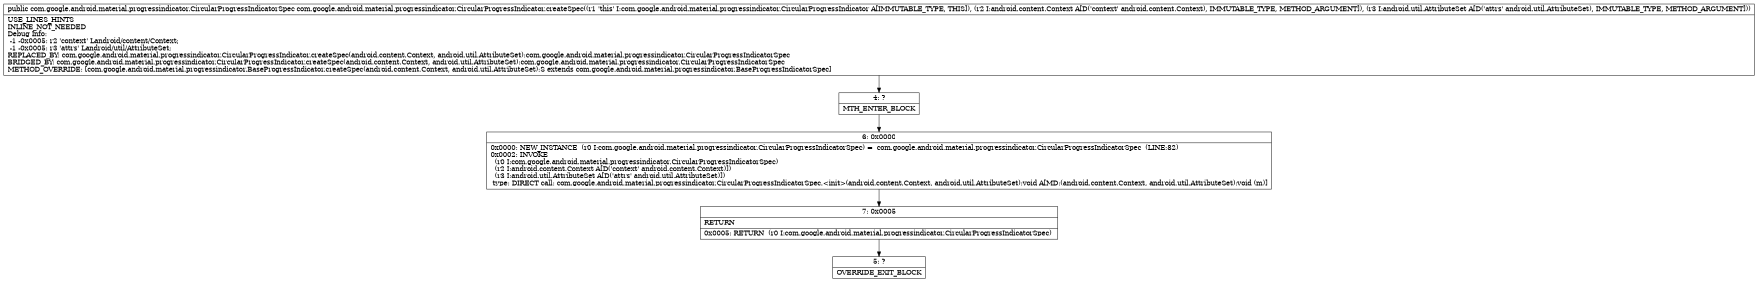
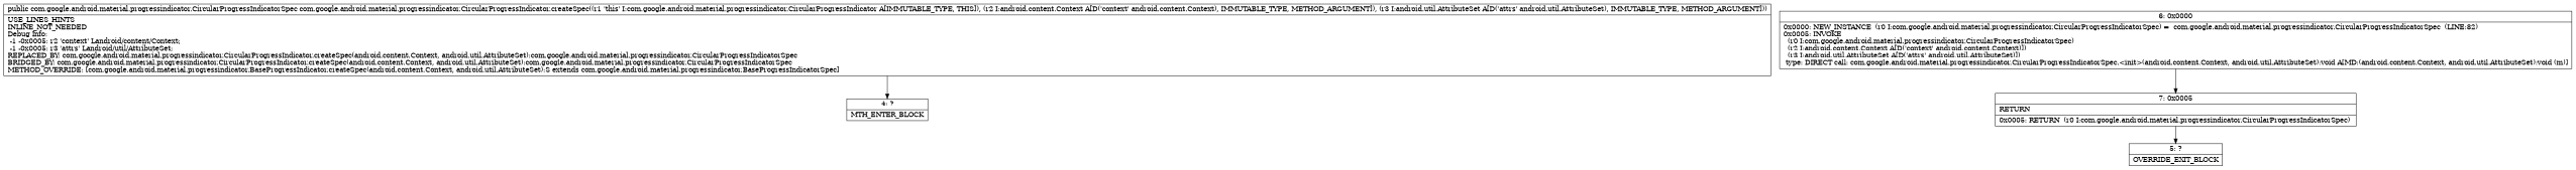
  digraph {
    node [shape=record]
    n1 [label="{4\:\ ?|MTH_ENTER_BLOCK\l}"]
-   n2 [label="{6\:\ 0x0000|0x0000: NEW_INSTANCE  (r0 I:com.google.android.material.progressindicator.CircularProgressIndicatorSpec) =  com.google.android.material.progressindicator.CircularProgressIndicatorSpec  (LINE:82)\l0x0002: INVOKE  \l  (r0 I:com.google.android.material.progressindicator.CircularProgressIndicatorSpec)\l  (r2 I:android.content.Context A[D('context' android.content.Context)])\l  (r3 I:android.util.AttributeSet A[D('attrs' android.util.AttributeSet)])\l type: DIRECT call: com.google.android.material.progressindicator.CircularProgressIndicatorSpec.\<init\>(android.content.Context, android.util.AttributeSet):void A[MD:(android.content.Context, android.util.AttributeSet):void (m)]\l}"]
+   n2 [label="{6\:\ 0x0000|0x0000: NEW_INSTANCE  (r0 I:com.google.android.material.progressindicator.CircularProgressIndicatorSpec) =  com.google.android.material.progressindicator.CircularProgressIndicatorSpec  (LINE:82)\l0x0005: INVOKE  \l  (r0 I:com.google.android.material.progressindicator.CircularProgressIndicatorSpec)\l  (r2 I:android.content.Context A[D('context' android.content.Context)])\l  (r3 I:android.util.AttributeSet A[D('attrs' android.util.AttributeSet)])\l type: DIRECT call: com.google.android.material.progressindicator.CircularProgressIndicatorSpec.\<init\>(android.content.Context, android.util.AttributeSet):void A[MD:(android.content.Context, android.util.AttributeSet):void (m)]\l}"]
    n3 [label="{7\:\ 0x0005|RETURN\l|0x0005: RETURN  (r0 I:com.google.android.material.progressindicator.CircularProgressIndicatorSpec) \l}"]
    n4 [label="{5\:\ ?|OVERRIDE_EXIT_BLOCK\l}"]
    n5 [label="{public com.google.android.material.progressindicator.CircularProgressIndicatorSpec com.google.android.material.progressindicator.CircularProgressIndicator.createSpec((r1 'this' I:com.google.android.material.progressindicator.CircularProgressIndicator A[IMMUTABLE_TYPE, THIS]), (r2 I:android.content.Context A[D('context' android.content.Context), IMMUTABLE_TYPE, METHOD_ARGUMENT]), (r3 I:android.util.AttributeSet A[D('attrs' android.util.AttributeSet), IMMUTABLE_TYPE, METHOD_ARGUMENT]))  | USE_LINES_HINTS\lINLINE_NOT_NEEDED\lDebug Info:\l  \-1 \-0x0005: r2 'context' Landroid\/content\/Context;\l  \-1 \-0x0005: r3 'attrs' Landroid\/util\/AttributeSet;\lREPLACED_BY: com.google.android.material.progressindicator.CircularProgressIndicator.createSpec(android.content.Context, android.util.AttributeSet):com.google.android.material.progressindicator.CircularProgressIndicatorSpec\lBRIDGED_BY: com.google.android.material.progressindicator.CircularProgressIndicator.createSpec(android.content.Context, android.util.AttributeSet):com.google.android.material.progressindicator.CircularProgressIndicatorSpec\lMETHOD_OVERRIDE: [com.google.android.material.progressindicator.BaseProgressIndicator.createSpec(android.content.Context, android.util.AttributeSet):S extends com.google.android.material.progressindicator.BaseProgressIndicatorSpec]\l}"]
-   n1 -> n2
    n2 -> n3
    n3 -> n4
    n5 -> n1
  }
